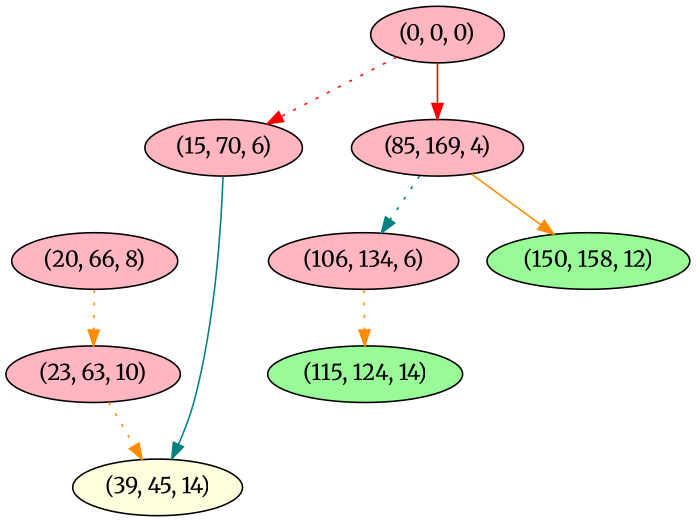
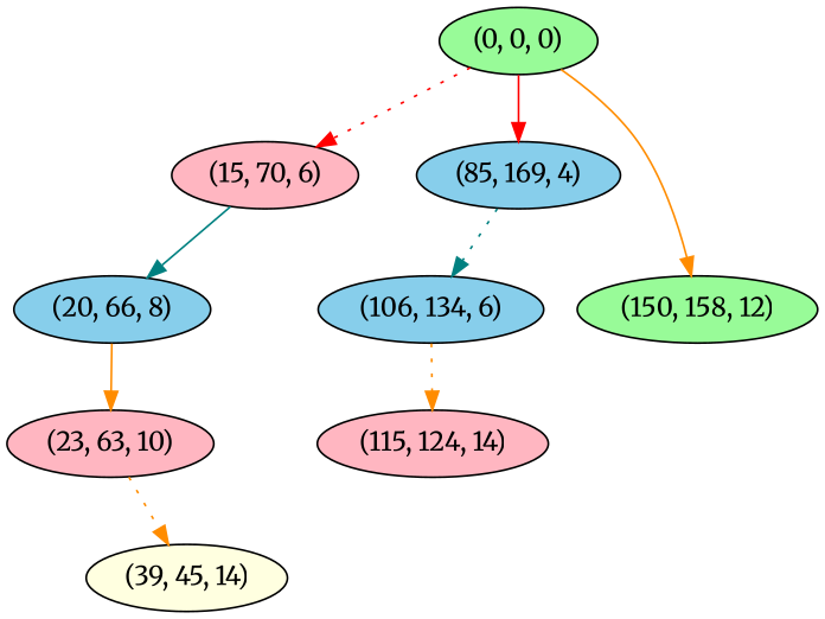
  digraph {
    fontname=Merriweather
    node [fillcolor=lightpink fontname=Merriweather style=filled]
    edge [color=darkorange fontname=Merriweather style=dotted]
    "(15, 70, 6)"
-   "(0, 0, 0)"
-   "(85, 169, 4)"
-   "(20, 66, 8)"
-   "(106, 134, 6)"
+   "(0, 0, 0)" [fillcolor=palegreen]
+   "(85, 169, 4)" [fillcolor=skyblue]
+   "(20, 66, 8)" [fillcolor=skyblue]
+   "(106, 134, 6)" [fillcolor=skyblue]
    "(150, 158, 12)" [fillcolor=palegreen]
    "(23, 63, 10)"
    "(39, 45, 14)" [fillcolor=lightyellow]
-   "(115, 124, 14)" [fillcolor=palegreen]
-   "(15, 70, 6)" -> "(39, 45, 14)" [color=teal style=solid]
+   "(115, 124, 14)"
+   "(15, 70, 6)" -> "(20, 66, 8)" [color=teal style=solid]
    "(0, 0, 0)" -> "(15, 70, 6)" [color=red]
    "(0, 0, 0)" -> "(85, 169, 4)" [color=red style=solid]
    "(85, 169, 4)" -> "(106, 134, 6)" [color=teal]
-   "(85, 169, 4)" -> "(150, 158, 12)" [style=solid]
-   "(20, 66, 8)" -> "(23, 63, 10)"
+   "(0, 0, 0)" -> "(150, 158, 12)" [style=solid]
+   "(20, 66, 8)" -> "(23, 63, 10)" [style=solid]
    "(106, 134, 6)" -> "(115, 124, 14)"
    "(23, 63, 10)" -> "(39, 45, 14)"
  }
